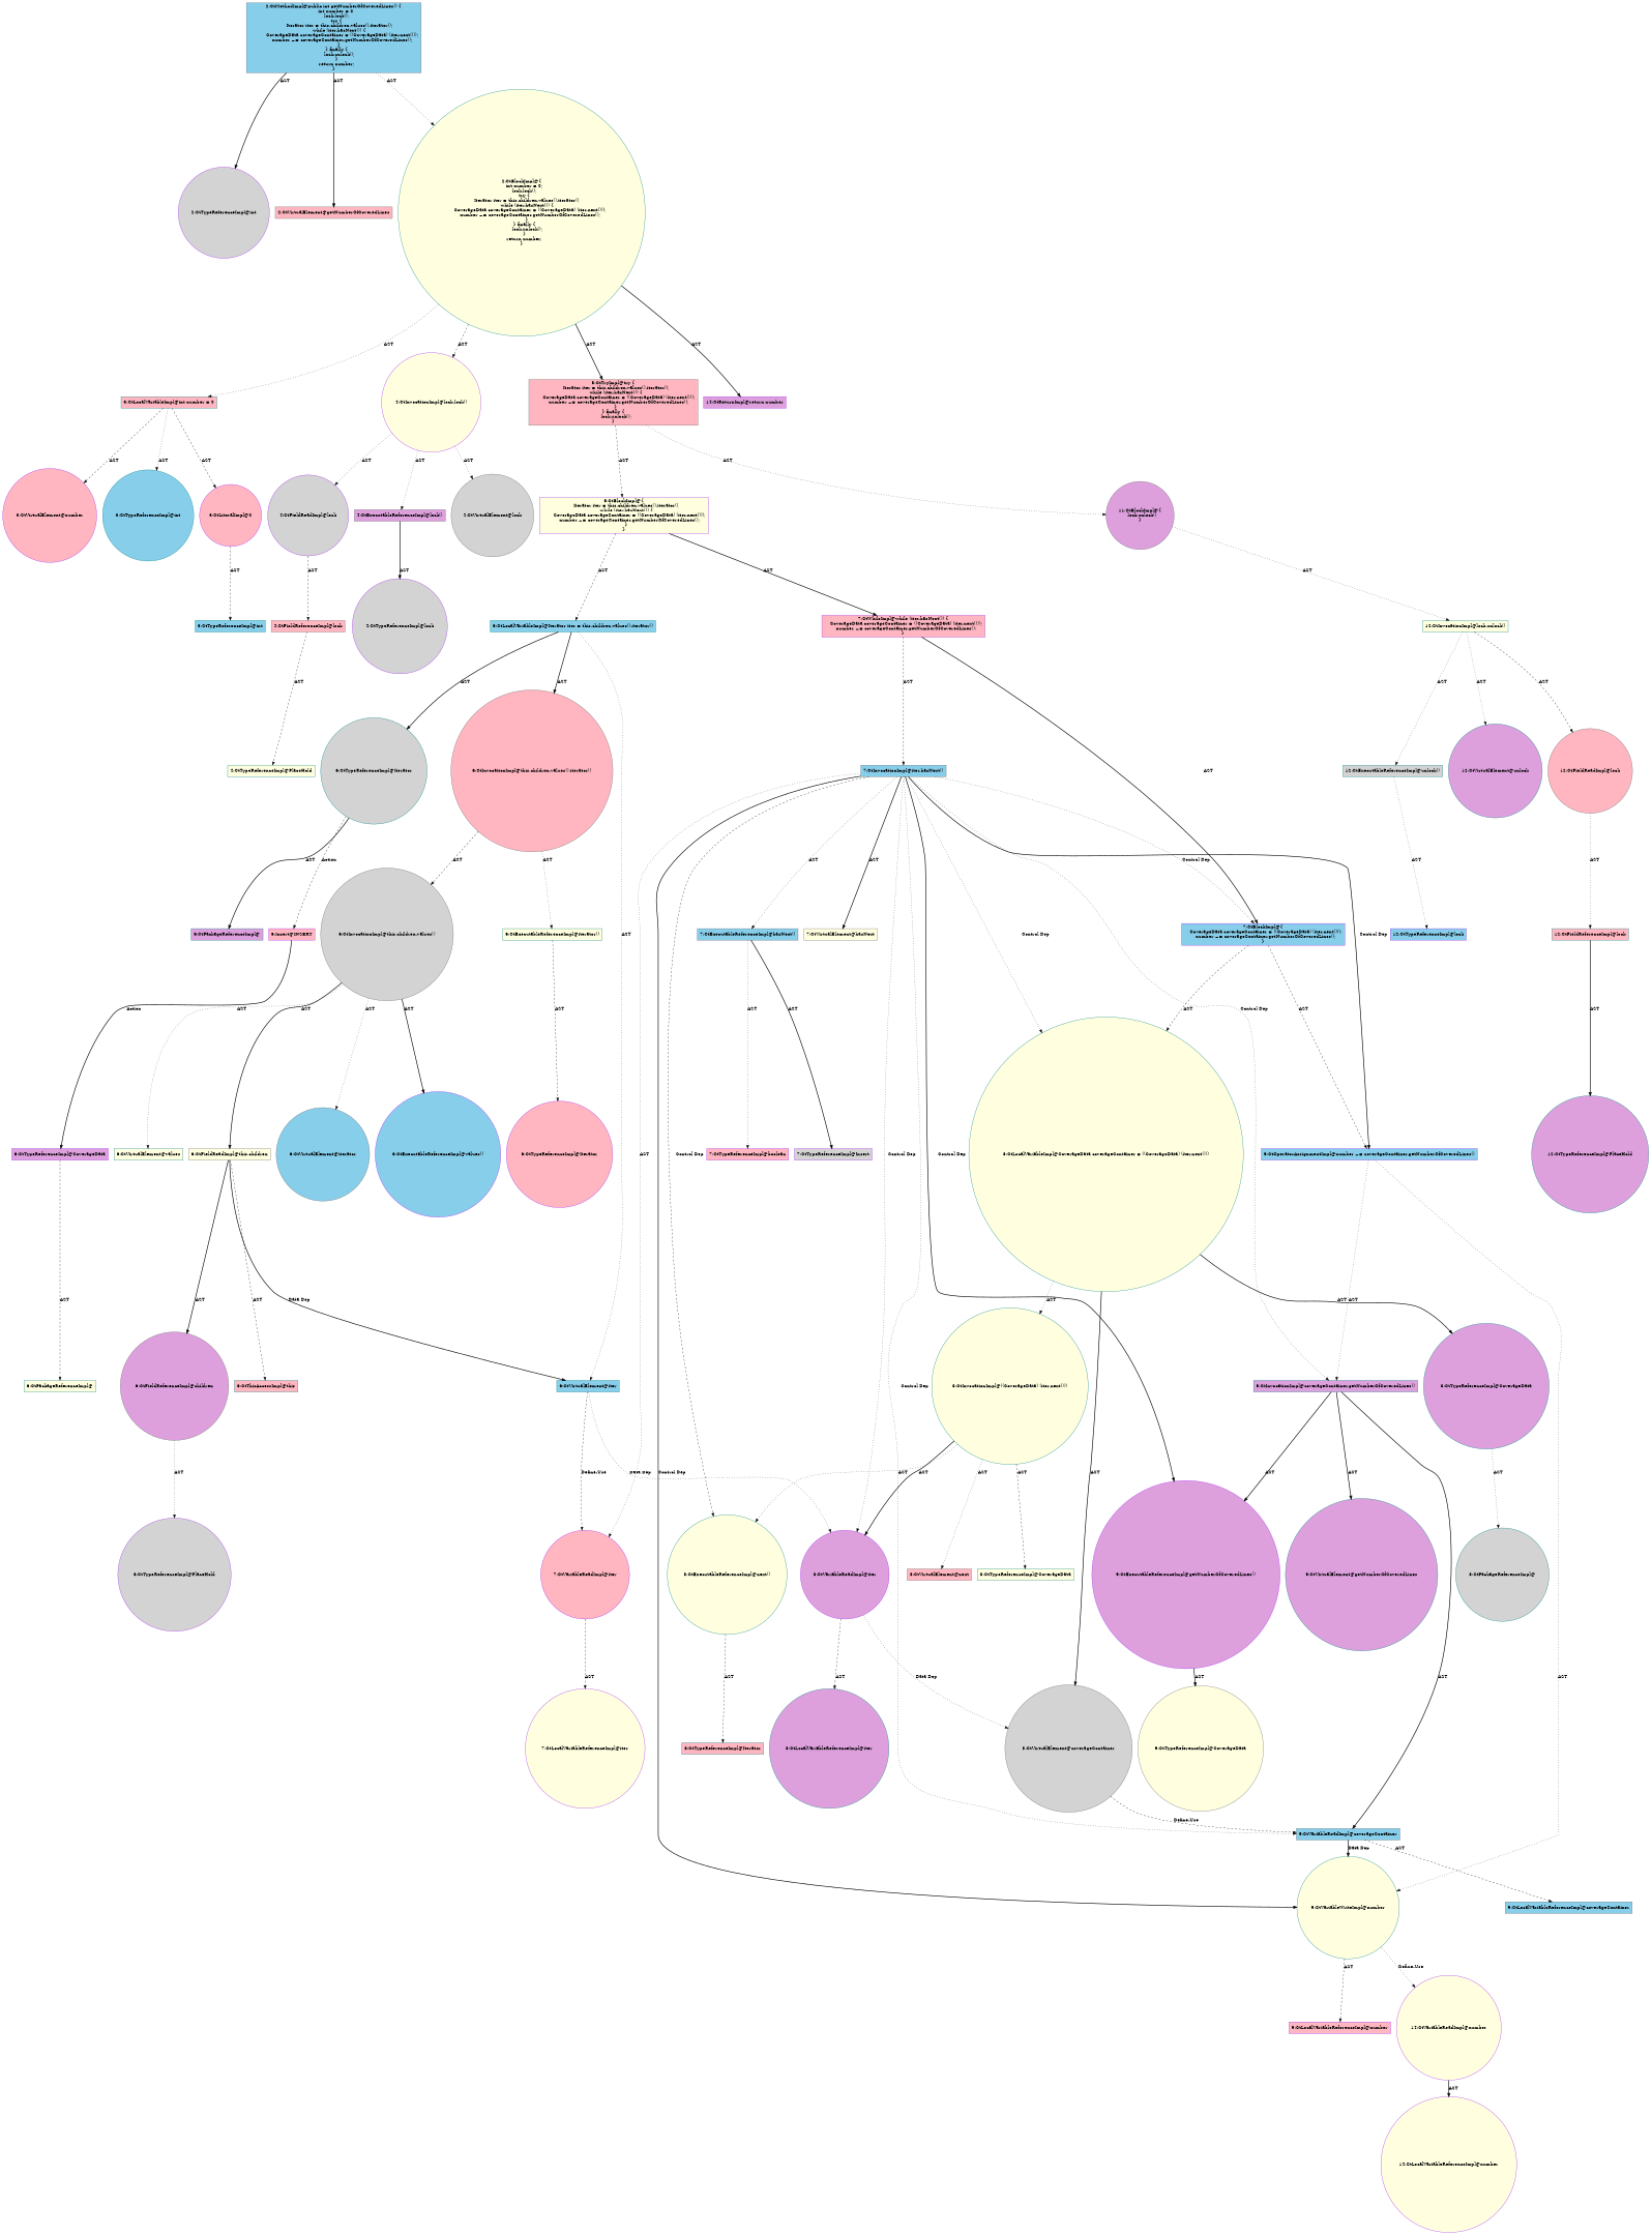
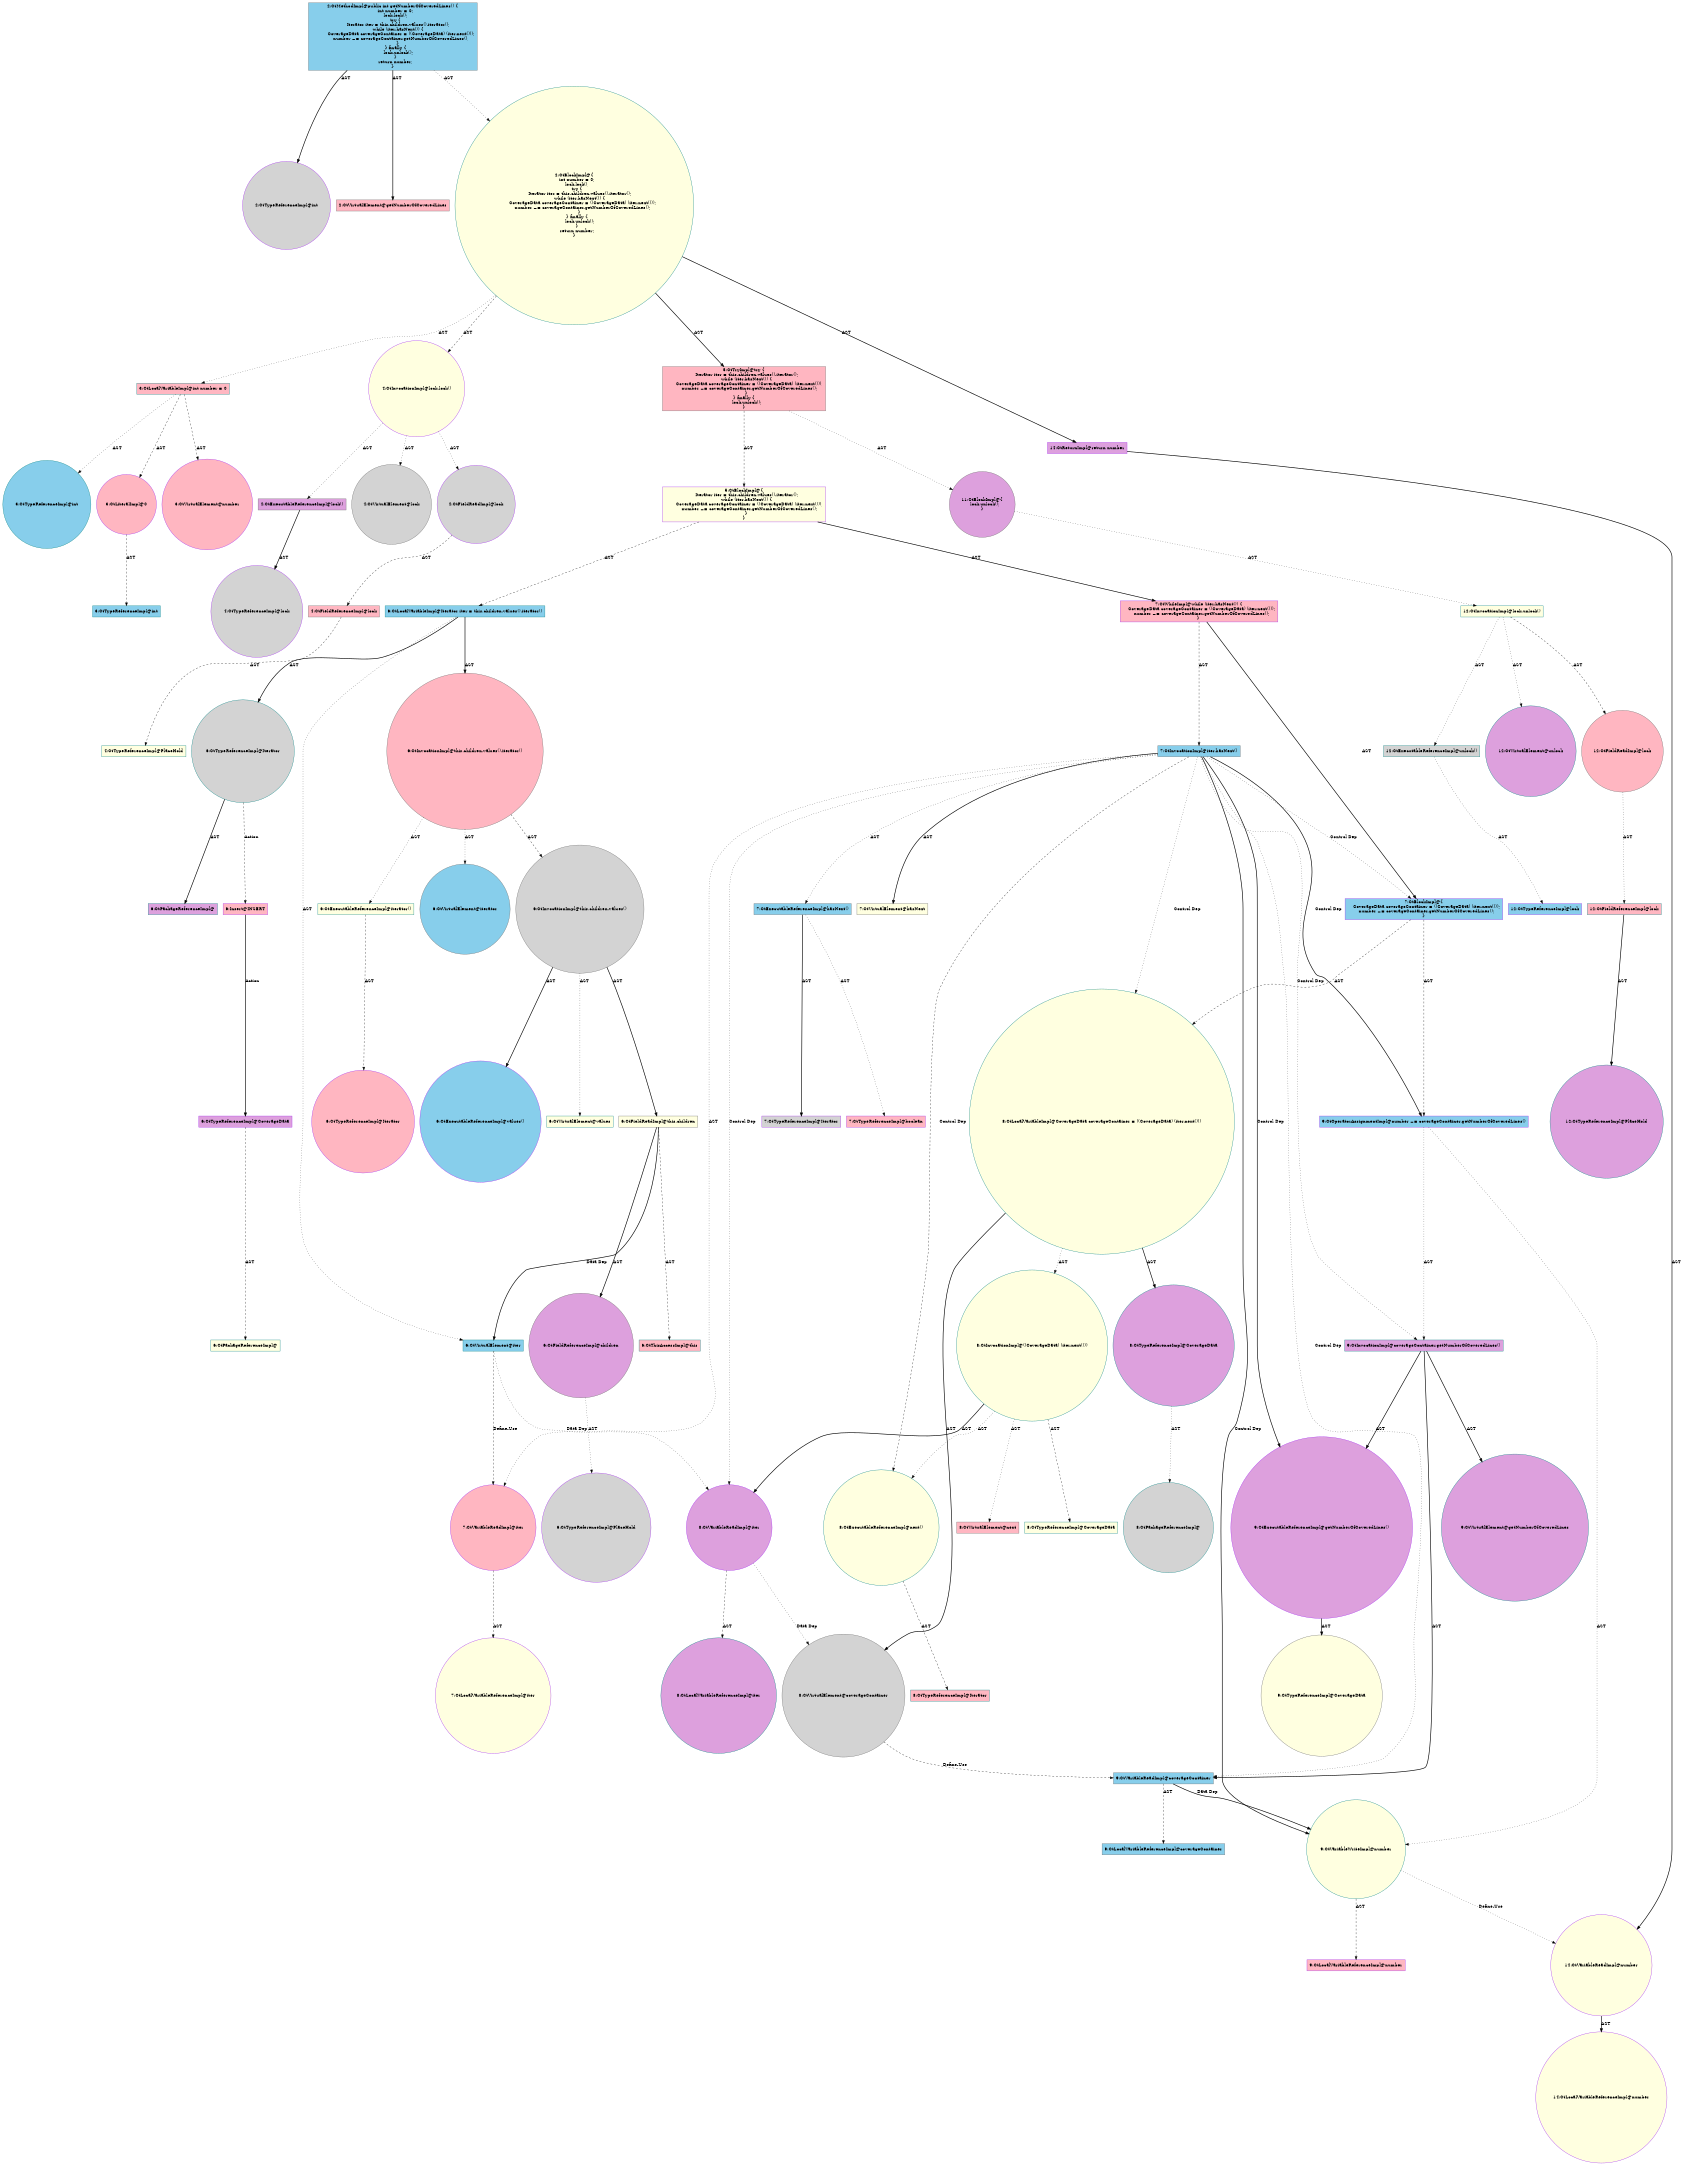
  digraph {
    node [color=teal fillcolor=lightyellow shape=box style=filled]
    edge [style=dotted]
    n1 [color=purple fillcolor=lightgrey label="2:CtTypeReferenceImpl@int" shape=circle]
    n2 [color=gray40 fillcolor=lightpink label="2:CtVirtualElement@getNumberOfCoveredLines"]
    n3 [fillcolor=skyblue label="3:CtTypeReferenceImpl@int" shape=circle]
    n4 [color=purple fillcolor=lightpink label="3:CtLiteralImpl@0" shape=circle]
    n5 [fillcolor=skyblue label="3:CtTypeReferenceImpl@int"]
    n6 [color=purple fillcolor=lightpink label="3:CtVirtualElement@number" shape=circle]
    n7 [fillcolor=lightpink label="3:CtLocalVariableImpl@int number = 0"]
    n8 [color=gray40 fillcolor=plum label="4:CtExecutableReferenceImpl@lock()"]
    n9 [color=purple fillcolor=lightgrey label="4:CtTypeReferenceImpl@lock" shape=circle]
    n10 [color=gray40 fillcolor=lightgrey label="4:CtVirtualElement@lock" shape=circle]
    n11 [color=gray40 fillcolor=lightpink label="4:CtFieldReferenceImpl@lock"]
    n12 [label="4:CtTypeReferenceImpl@PlaceHold"]
    n13 [color=purple fillcolor=lightgrey label="4:CtFieldReadImpl@lock" shape=circle]
    n14 [color=purple label="4:CtInvocationImpl@lock.lock()" shape=circle]
    n15 [fillcolor=lightgrey label="6:CtTypeReferenceImpl@Iterator" shape=circle]
    n16 [fillcolor=plum label="6:CtPackageReferenceImpl@"]
    n17 [color=purple fillcolor=lightpink label="6:Insert@INSERT"]
    n18 [color=purple fillcolor=plum label="6:CtTypeReferenceImpl@CoverageData"]
    n19 [label="6:CtExecutableReferenceImpl@iterator()"]
    n20 [color=purple fillcolor=lightpink label="6:CtTypeReferenceImpl@Iterator" shape=circle]
    n21 [color=gray40 fillcolor=skyblue label="6:CtVirtualElement@iterator" shape=circle]
    n22 [color=purple fillcolor=skyblue label="6:CtExecutableReferenceImpl@values()" shape=circle]
    n23 [label="6:CtVirtualElement@values"]
    n24 [color=gray40 fillcolor=plum label="6:CtFieldReferenceImpl@children" shape=circle]
    n25 [color=purple fillcolor=lightgrey label="6:CtTypeReferenceImpl@PlaceHold" shape=circle]
    n26 [color=gray40 label="6:CtFieldReadImpl@this.children"]
    n27 [fillcolor=lightpink label="6:CtThisAccessImpl@this"]
    n28 [fillcolor=skyblue label="6:CtVirtualElement@iter"]
    n29 [color=purple fillcolor=lightpink label="7:CtVariableReadImpl@iter" shape=circle]
    n30 [color=purple fillcolor=plum label="8:CtVariableReadImpl@iter" shape=circle]
    n31 [color=gray40 fillcolor=lightgrey label="6:CtInvocationImpl@this.children.values()" shape=circle]
    n32 [color=gray40 fillcolor=lightpink label="6:CtInvocationImpl@this.children.values().iterator()" shape=circle]
    n33 [color=purple label="7:CtLocalVariableReferenceImpl@iter" shape=circle]
    n34 [fillcolor=plum label="8:CtLocalVariableReferenceImpl@iter" shape=circle]
    n35 [color=gray40 fillcolor=lightgrey label="8:CtVirtualElement@coverageContainer" shape=circle]
    n36 [fillcolor=skyblue label="6:CtLocalVariableImpl@Iterator iter = this.children.values().iterator()"]
    n37 [color=gray40 fillcolor=skyblue label="7:CtExecutableReferenceImpl@hasNext()"]
-   n38 [color=purple fillcolor=lightgrey label="7:CtTypeReferenceImpl@Insert"]
+   n38 [color=purple fillcolor=lightgrey label="7:CtTypeReferenceImpl@Iterator"]
    n39 [color=purple fillcolor=lightpink label="7:CtTypeReferenceImpl@boolean"]
    n40 [color=gray40 label="7:CtVirtualElement@hasNext"]
    n41 [color=gray40 fillcolor=skyblue label="7:CtInvocationImpl@iter.hasNext()"]
    n42 [label="8:CtExecutableReferenceImpl@next()" shape=circle]
    n43 [label="8:CtLocalVariableImpl@CoverageData coverageContainer = ((CoverageData) (iter.next()))" shape=circle]
    n44 [label="9:CtVariableWriteImpl@number" shape=circle]
    n45 [color=purple fillcolor=plum label="9:CtExecutableReferenceImpl@getNumberOfCoveredLines()" shape=circle]
    n46 [color=gray40 fillcolor=skyblue label="9:CtVariableReadImpl@coverageContainer"]
    n47 [fillcolor=plum label="9:CtInvocationImpl@coverageContainer.getNumberOfCoveredLines()"]
    n48 [color=purple fillcolor=skyblue label="9:CtOperatorAssignmentImpl@number += coverageContainer.getNumberOfCoveredLines()"]
    n49 [color=purple fillcolor=skyblue label="7:CtBlockImpl@\{\n    CoverageData coverageContainer = ((CoverageData) (iter.next()));\n    number += coverageContainer.getNumberOfCoveredLines();\n\}"]
    n50 [fillcolor=lightpink label="8:CtTypeReferenceImpl@Iterator"]
    n51 [label="8:CtInvocationImpl@((CoverageData) (iter.next()))" shape=circle]
    n52 [color=gray40 fillcolor=lightpink label="8:CtVirtualElement@next"]
    n53 [label="8:CtTypeReferenceImpl@CoverageData"]
    n54 [fillcolor=plum label="8:CtTypeReferenceImpl@CoverageData" shape=circle]
    n55 [color=purple fillcolor=lightpink label="9:CtLocalVariableReferenceImpl@number"]
    n56 [color=purple label="14:CtVariableReadImpl@number" shape=circle]
    n57 [color=gray40 label="9:CtTypeReferenceImpl@CoverageData" shape=circle]
    n58 [color=gray40 fillcolor=skyblue label="9:CtLocalVariableReferenceImpl@coverageContainer"]
    n59 [fillcolor=plum label="9:CtVirtualElement@getNumberOfCoveredLines" shape=circle]
    n60 [fillcolor=lightgrey label="8:CtPackageReferenceImpl@" shape=circle]
    n61 [color=purple label="14:CtLocalVariableReferenceImpl@number" shape=circle]
    n62 [color=purple fillcolor=lightpink label="7:CtWhileImpl@while (iter.hasNext()) \{\n    CoverageData coverageContainer = ((CoverageData) (iter.next()));\n    number += coverageContainer.getNumberOfCoveredLines();\n\} "]
    n63 [color=purple label="5:CtBlockImpl@\{\n    Iterator iter = this.children.values().iterator();\n    while (iter.hasNext()) \{\n        CoverageData coverageContainer = ((CoverageData) (iter.next()));\n        number += coverageContainer.getNumberOfCoveredLines();\n    \} \n\}"]
    n64 [fillcolor=lightgrey label="12:CtExecutableReferenceImpl@unlock()"]
    n65 [color=purple fillcolor=skyblue label="12:CtTypeReferenceImpl@lock"]
    n66 [fillcolor=plum label="12:CtVirtualElement@unlock" shape=circle]
    n67 [fillcolor=lightpink label="12:CtFieldReferenceImpl@lock"]
    n68 [fillcolor=plum label="12:CtTypeReferenceImpl@PlaceHold" shape=circle]
    n69 [color=gray40 fillcolor=lightpink label="12:CtFieldReadImpl@lock" shape=circle]
    n70 [label="12:CtInvocationImpl@lock.unlock()"]
    n71 [color=gray40 fillcolor=plum label="11:CtBlockImpl@\{\n    lock.unlock();\n\}" shape=circle]
    n72 [color=gray40 fillcolor=lightpink label="5:CtTryImpl@try \{\n    Iterator iter = this.children.values().iterator();\n    while (iter.hasNext()) \{\n        CoverageData coverageContainer = ((CoverageData) (iter.next()));\n        number += coverageContainer.getNumberOfCoveredLines();\n    \} \n\} finally \{\n    lock.unlock();\n\}"]
    n73 [color=purple fillcolor=plum label="14:CtReturnImpl@return number"]
    n74 [label="2:CtBlockImpl@\{\n    int number = 0;\n    lock.lock();\n    try \{\n        Iterator iter = this.children.values().iterator();\n        while (iter.hasNext()) \{\n            CoverageData coverageContainer = ((CoverageData) (iter.next()));\n            number += coverageContainer.getNumberOfCoveredLines();\n        \} \n    \} finally \{\n        lock.unlock();\n    \}\n    return number;\n\}" shape=circle]
    n75 [color=gray40 fillcolor=skyblue label="2:CtMethodImpl@public int getNumberOfCoveredLines() \{\n    int number = 0;\n    lock.lock();\n    try \{\n        Iterator iter = this.children.values().iterator();\n        while (iter.hasNext()) \{\n            CoverageData coverageContainer = ((CoverageData) (iter.next()));\n            number += coverageContainer.getNumberOfCoveredLines();\n        \} \n    \} finally \{\n        lock.unlock();\n    \}\n    return number;\n\}"]
    n76 [label="6:CtPackageReferenceImpl@"]
    n4 -> n5 [label=AST style=dashed]
    n7 -> n3 [label=AST]
    n7 -> n4 [label=AST style=dashed]
    n7 -> n6 [label=AST style=dashed]
    n8 -> n9 [label=AST style=bold]
    n11 -> n12 [label=AST style=dashed]
    n13 -> n11 [label=AST style=dashed]
    n14 -> n8 [label=AST]
    n14 -> n10 [label=AST]
    n14 -> n13 [label=AST]
    n15 -> n16 [label=AST style=bold]
    n15 -> n17 [label=Action style=dashed]
    n17 -> n18 [label=Action style=bold]
    n18 -> n76 [label=AST style=dashed]
    n19 -> n20 [label=AST style=dashed]
    n24 -> n25 [label=AST]
    n26 -> n24 [label=AST style=bold]
    n26 -> n27 [label=AST style=dashed]
    n26 -> n28 [label="Data Dep" style=bold]
    n28 -> n29 [label="Define-Use" style=dashed]
    n28 -> n30 [label="Data Dep"]
    n29 -> n33 [label=AST style=dashed]
    n30 -> n34 [label=AST style=dashed]
    n30 -> n35 [label="Data Dep"]
    n31 -> n22 [label=AST style=bold]
    n31 -> n23 [label=AST]
    n31 -> n26 [label=AST style=bold]
    n32 -> n19 [label=AST]
-   n31 -> n21 [label=AST]
+   n32 -> n21 [label=AST]
    n32 -> n31 [label=AST style=dashed]
    n35 -> n46 [label="Define-Use" style=dashed]
    n36 -> n15 [label=AST style=bold]
    n36 -> n28 [label=AST]
    n36 -> n32 [label=AST style=bold]
    n37 -> n38 [label=AST style=bold]
    n37 -> n39 [label=AST]
    n41 -> n29 [label=AST]
    n41 -> n30 [label="Control Dep"]
    n41 -> n37 [label=AST]
    n41 -> n40 [label=AST style=bold]
    n41 -> n42 [label="Control Dep" style=dashed]
    n41 -> n43 [label="Control Dep"]
    n41 -> n44 [label="Control Dep" style=bold]
    n41 -> n45 [label="Control Dep" style=bold]
    n41 -> n46 [label="Control Dep"]
    n41 -> n47 [label="Control Dep"]
    n41 -> n48 [label="Control Dep" style=bold]
    n41 -> n49 [label="Control Dep"]
    n42 -> n50 [label=AST style=dashed]
    n43 -> n35 [label=AST style=bold]
    n43 -> n51 [label=AST]
    n43 -> n54 [label=AST style=bold]
    n44 -> n55 [label=AST style=dashed]
    n44 -> n56 [label="Define-Use"]
    n45 -> n57 [label=AST style=bold]
    n46 -> n44 [label="Data Dep" style=bold]
    n46 -> n58 [label=AST style=dashed]
    n47 -> n45 [label=AST style=bold]
    n47 -> n46 [label=AST style=bold]
    n47 -> n59 [label=AST style=bold]
    n48 -> n44 [label=AST]
    n48 -> n47 [label=AST]
    n49 -> n43 [label=AST style=dashed]
    n49 -> n48 [label=AST style=dashed]
    n51 -> n30 [label=AST style=bold]
    n51 -> n42 [label=AST]
    n51 -> n52 [label=AST]
    n51 -> n53 [label=AST style=dashed]
    n54 -> n60 [label=AST]
    n56 -> n61 [label=AST style=bold]
    n62 -> n41 [label=AST style=dashed]
    n62 -> n49 [label=AST style=bold]
    n63 -> n36 [label=AST style=dashed]
    n63 -> n62 [label=AST style=bold]
    n64 -> n65 [label=AST]
    n67 -> n68 [label=AST style=bold]
    n69 -> n67 [label=AST]
    n70 -> n64 [label=AST]
    n70 -> n66 [label=AST]
    n70 -> n69 [label=AST style=dashed]
    n71 -> n70 [label=AST]
    n72 -> n63 [label=AST style=dashed]
    n72 -> n71 [label=AST]
+   n73 -> n56 [label=AST style=bold]
    n74 -> n7 [label=AST]
    n74 -> n14 [label=AST style=dashed]
    n74 -> n72 [label=AST style=bold]
    n74 -> n73 [label=AST style=bold]
    n75 -> n1 [label=AST style=bold]
    n75 -> n2 [label=AST style=bold]
    n75 -> n74 [label=AST]
  }
